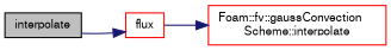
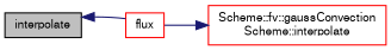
  digraph {
    rankdir=LR
    node [color=red fontname=FreeSans fontsize=10 shape=record]
    edge [color=midnightblue fontname=FreeSans fontsize=10 labelfontname=FreeSans labelfontsize=10 style=solid]
    n1 [color=black fillcolor=grey75 fontcolor=black height=0.2 label=interpolate style=filled width=0.4]
    n2 [height=0.2 label=flux width=0.4]
-   n3 [height=0.2 label="Foam::fv::gaussConvection\lScheme::interpolate" width=0.4]
-   n1 -> n2
+   n3 [height=0.2 label="Scheme::fv::gaussConvection\lScheme::interpolate" width=0.4]
+   n2 -> n1
    n2 -> n3
  }
